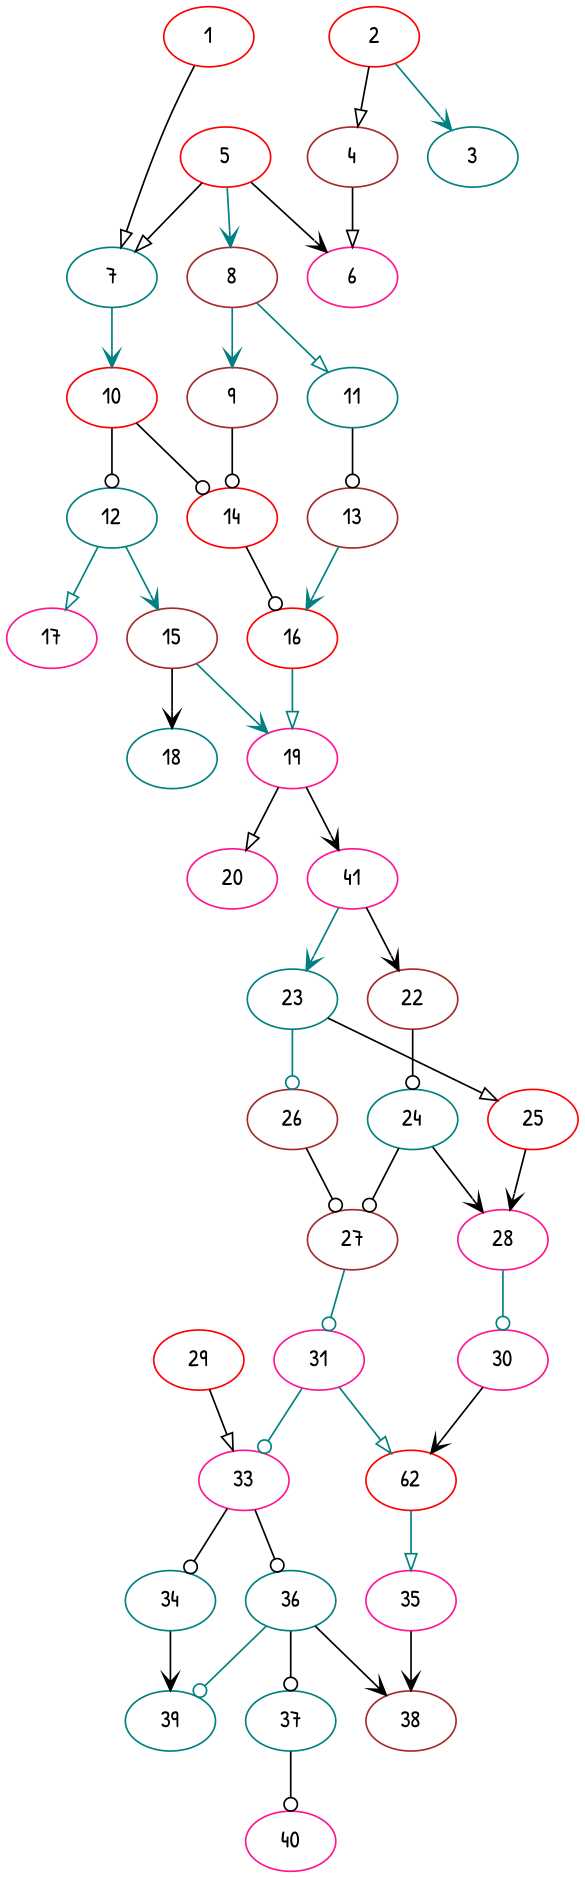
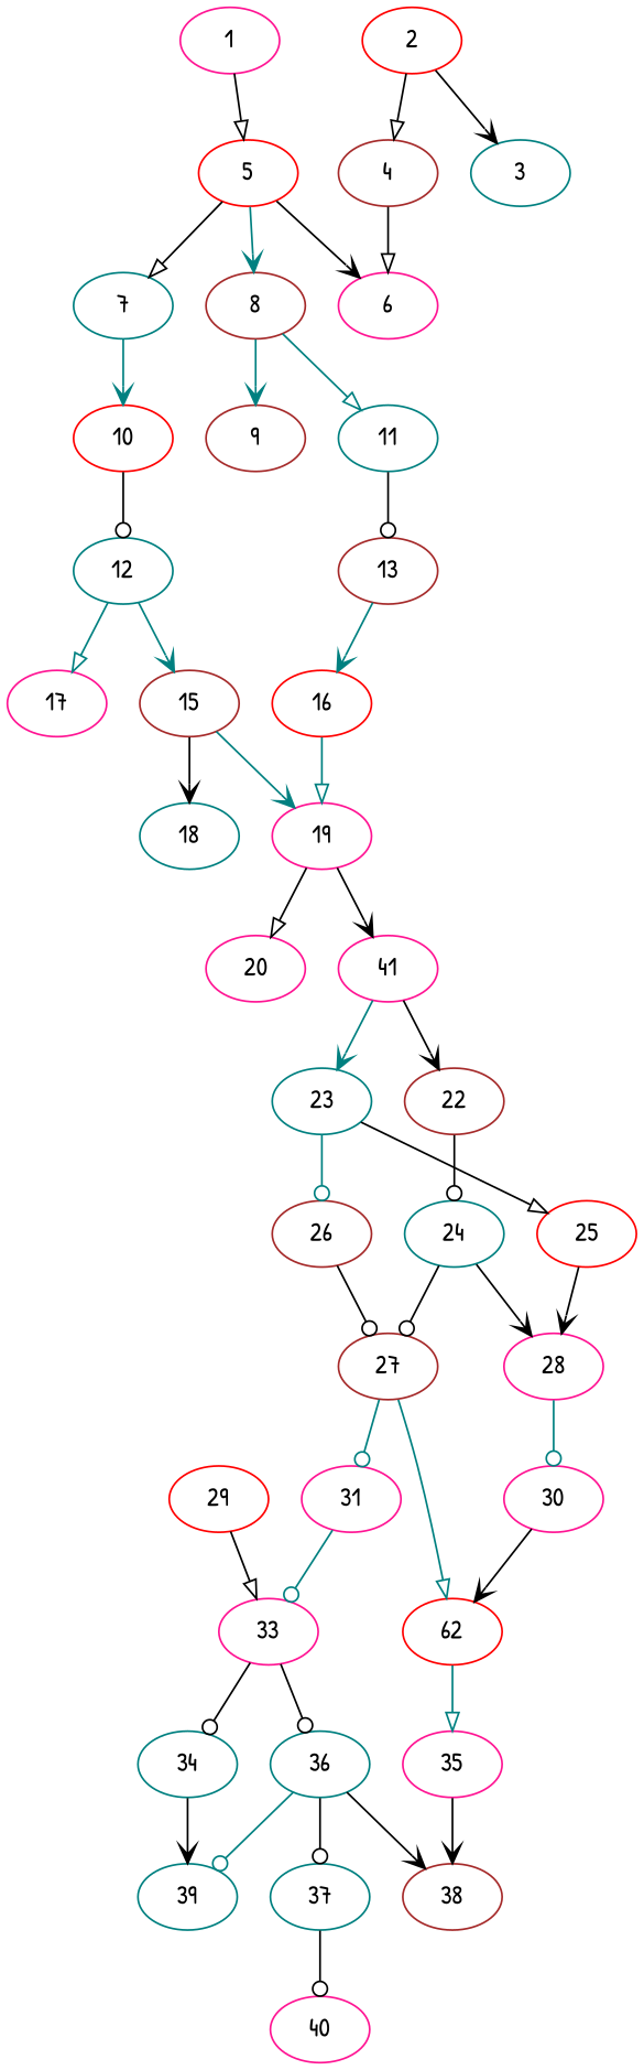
  digraph {
    fontname="Patrick Hand"
    node [alpha=0.14 color=deeppink fontname="Patrick Hand"]
    edge [arrowhead=vee color=black fontname="Patrick Hand"]
-   1 [alpha=0.04 color=red expect_size=33319936]
+   1 [alpha=0.04 expect_size=33319936]
    5 [alpha=0.17 color=red expect_size=49418240]
    6 [alpha=0.12 expect_size=24667136]
    7 [alpha=0.11 color=teal expect_size=21285888]
    8 [color=brown expect_size=27499520]
    10 [alpha=0.09 color=red expect_size=27020288]
    9 [color=brown expect_size=17763328]
    11 [alpha=0.10 color=teal expect_size=16484352]
    2 [alpha=0.03 color=red expect_size=29987840]
    3 [alpha=0.09 color=teal expect_size=12930048]
    4 [alpha=0.02 color=brown expect_size=27479040]
-   14 [alpha=0.11 color=red expect_size=6639616]
    12 [alpha=0.05 color=teal expect_size=26031104]
    13 [alpha=0.13 color=brown expect_size=32030720]
    16 [alpha=0.05 color=red expect_size=51484672]
    15 [alpha=0.10 color=brown expect_size=12072960]
    17 [alpha=0.11 expect_size=33044480]
    19 [alpha=0.18 expect_size=43674624]
    18 [alpha=0.01 color=teal expect_size=10848256]
    20 [alpha=0.10 expect_size=28772352]
    n21 [expect_size=49780736 label=41]
    22 [alpha=0.09 color=brown expect_size=26798080]
    23 [alpha=0.06 color=teal expect_size=39762944]
    24 [color=teal expect_size=22595584]
    25 [alpha=0.19 color=red expect_size=48777216]
    26 [color=brown expect_size=24750080]
    27 [alpha=0.15 color=brown expect_size=37001216]
    28 [alpha=0.05 expect_size=16838656]
    31 [alpha=0.15 expect_size=38356992]
    30 [alpha=0.06 expect_size=14623744]
    29 [alpha=0.01 color=red expect_size=19474432]
    33 [alpha=0.04 expect_size=44625920]
    n33 [color=red expect_size=24381440 label=62]
    34 [color=teal expect_size=12408832]
    36 [alpha=0.00 color=teal expect_size=43032576]
    35 [alpha=0.07 expect_size=44338176]
    39 [alpha=0.15 color=teal expect_size=26637312]
    38 [alpha=0.12 color=brown expect_size=15031296]
    37 [alpha=0.05 color=teal expect_size=27915264]
    40 [alpha=0.09 expect_size=28069888]
-   1 -> 7 [arrowhead=onormal]
+   1 -> 5 [arrowhead=onormal]
    5 -> 6
    5 -> 7 [arrowhead=onormal]
    5 -> 8 [color=teal]
    7 -> 10 [color=teal]
    8 -> 9 [color=teal]
    8 -> 11 [arrowhead=onormal color=teal]
-   10 -> 14 [arrowhead=odot]
    10 -> 12 [arrowhead=odot]
-   9 -> 14 [arrowhead=odot]
    11 -> 13 [arrowhead=odot]
-   2 -> 3 [color=teal]
+   2 -> 3
    2 -> 4 [arrowhead=onormal]
    4 -> 6 [arrowhead=onormal]
-   14 -> 16 [arrowhead=odot]
    12 -> 15 [color=teal]
    12 -> 17 [arrowhead=onormal color=teal]
    13 -> 16 [color=teal]
    16 -> 19 [arrowhead=onormal color=teal]
    15 -> 19 [color=teal]
    15 -> 18
    19 -> 20 [arrowhead=onormal]
    19 -> n21
    n21 -> 22
    n21 -> 23 [color=teal]
    22 -> 24 [arrowhead=odot]
    23 -> 25 [arrowhead=onormal]
    23 -> 26 [arrowhead=odot color=teal]
    24 -> 27 [arrowhead=odot]
    24 -> 28
    25 -> 28
    26 -> 27 [arrowhead=odot]
    27 -> 31 [arrowhead=odot color=teal]
    28 -> 30 [arrowhead=odot color=teal]
    31 -> 33 [arrowhead=odot color=teal]
-   31 -> n33 [arrowhead=onormal color=teal]
+   27 -> n33 [arrowhead=onormal color=teal]
    30 -> n33
    29 -> 33 [arrowhead=onormal]
    33 -> 34 [arrowhead=odot]
    33 -> 36 [arrowhead=odot]
    n33 -> 35 [arrowhead=onormal color=teal]
    34 -> 39
    36 -> 39 [arrowhead=odot color=teal]
    36 -> 38
    36 -> 37 [arrowhead=odot]
    35 -> 38
    37 -> 40 [arrowhead=odot]
  }
